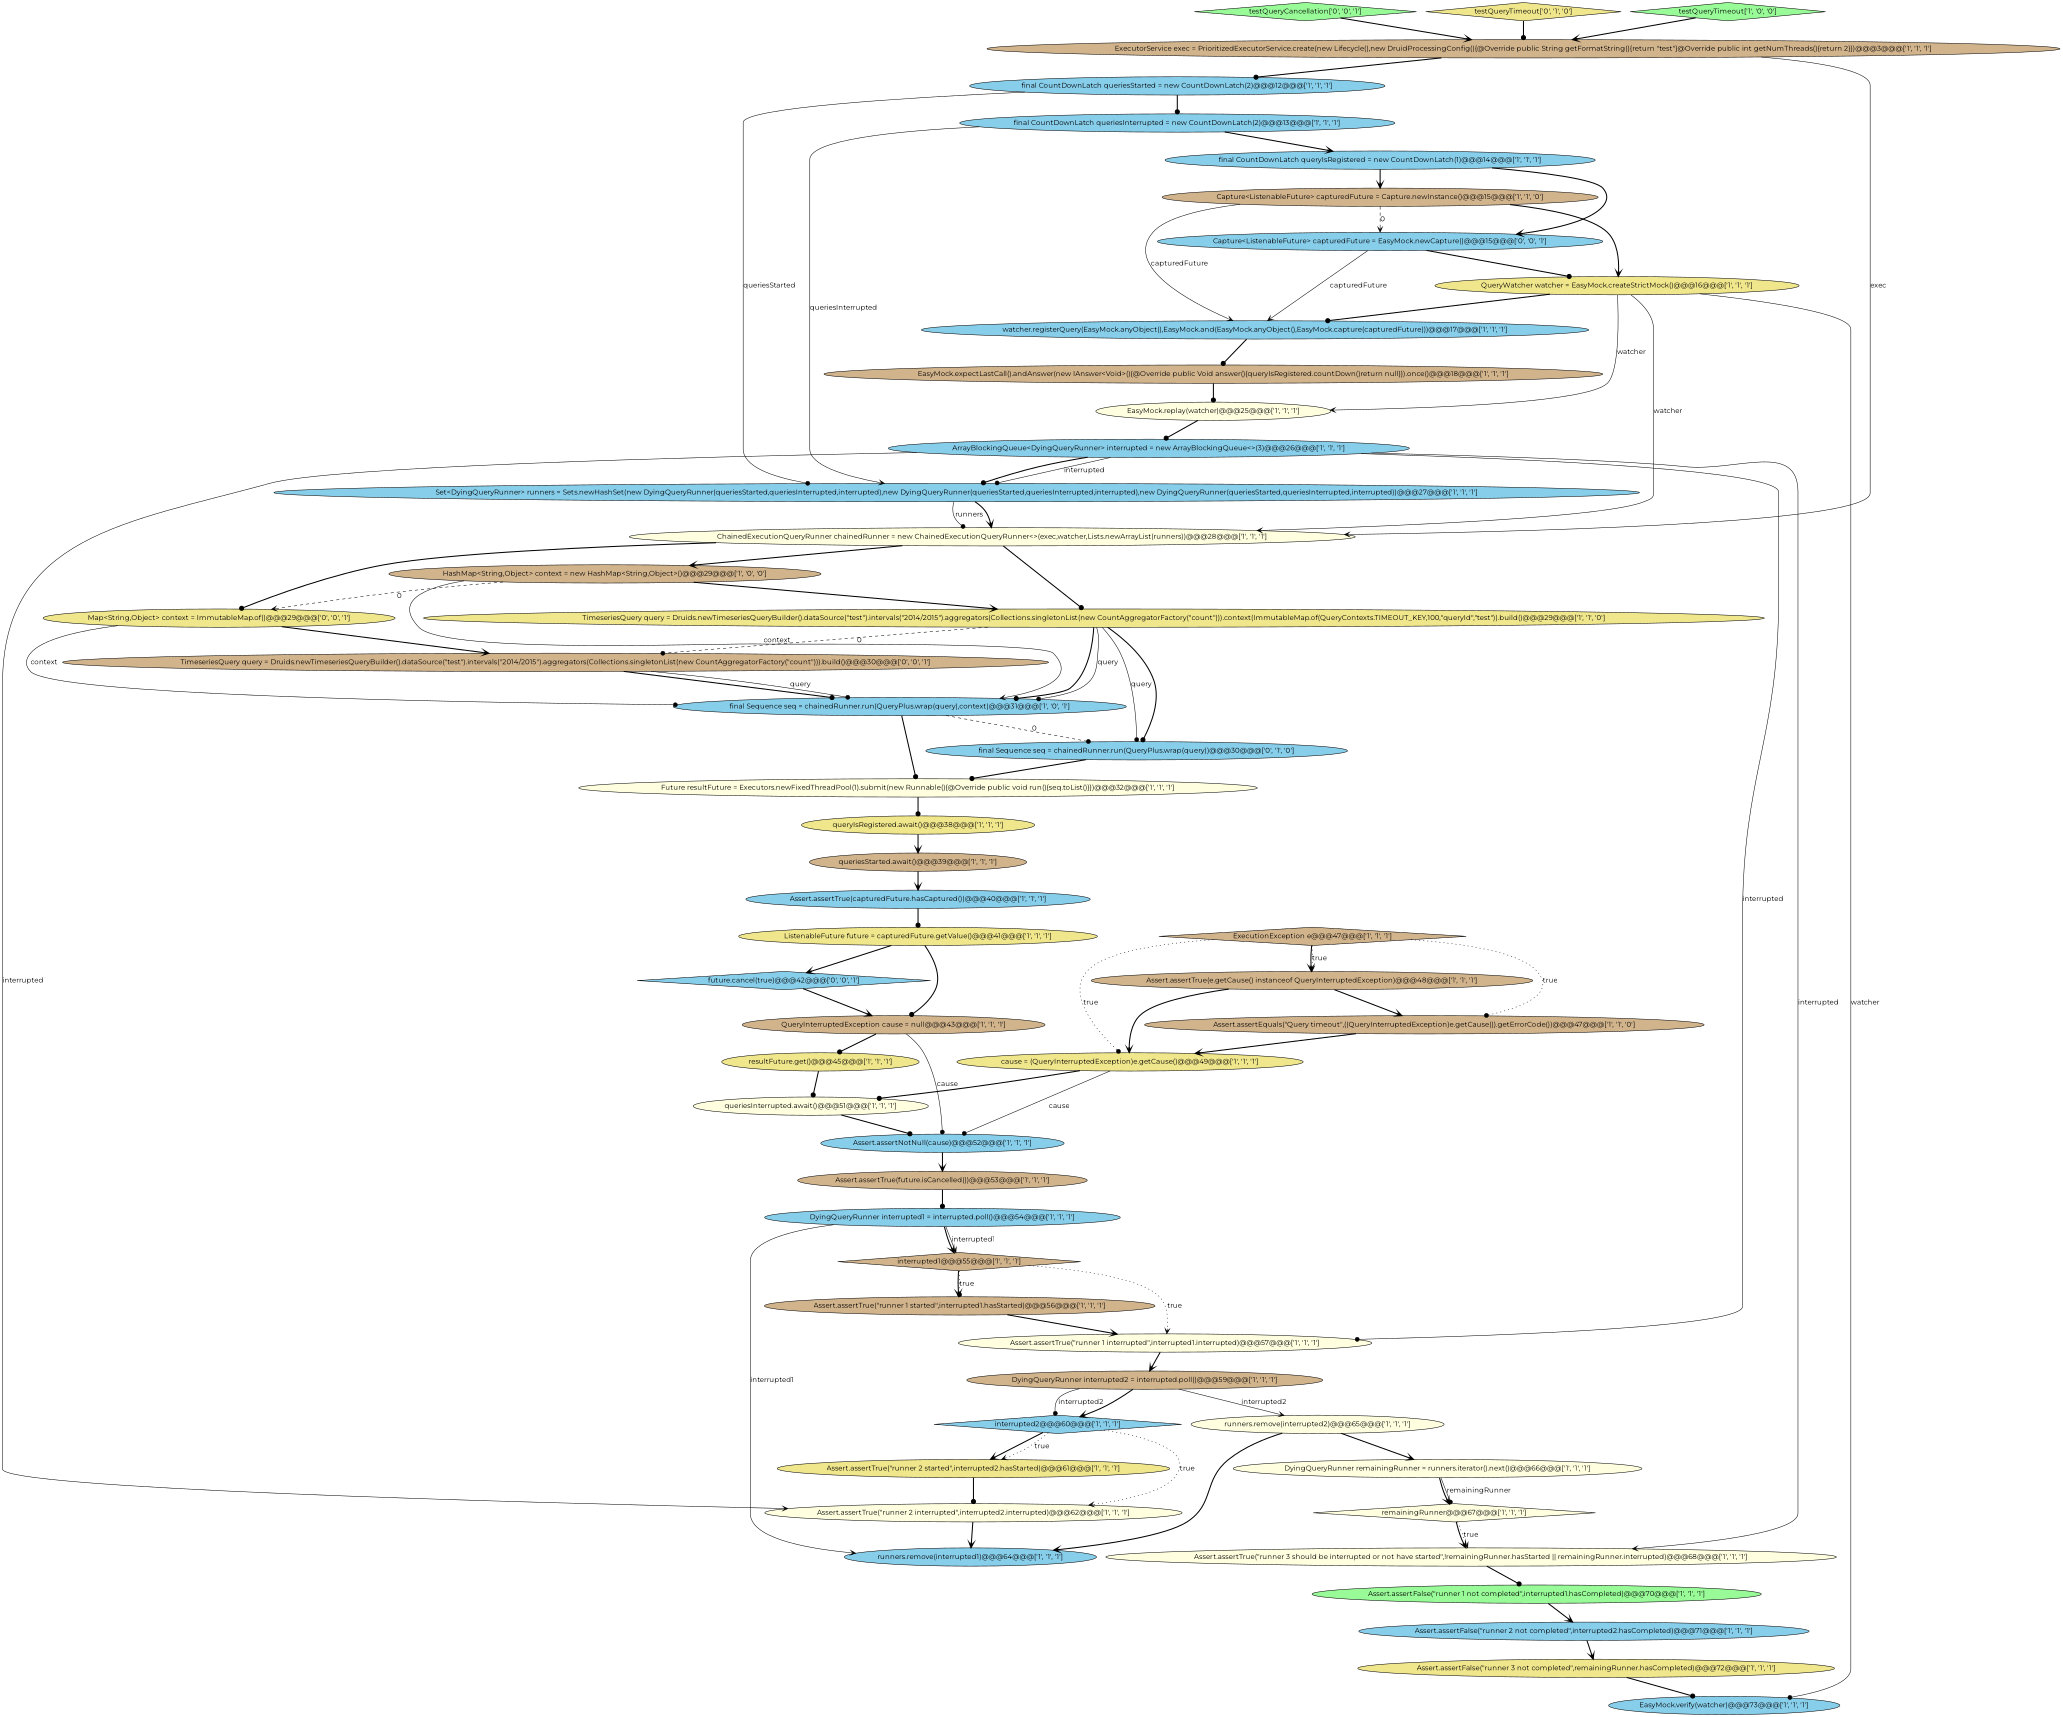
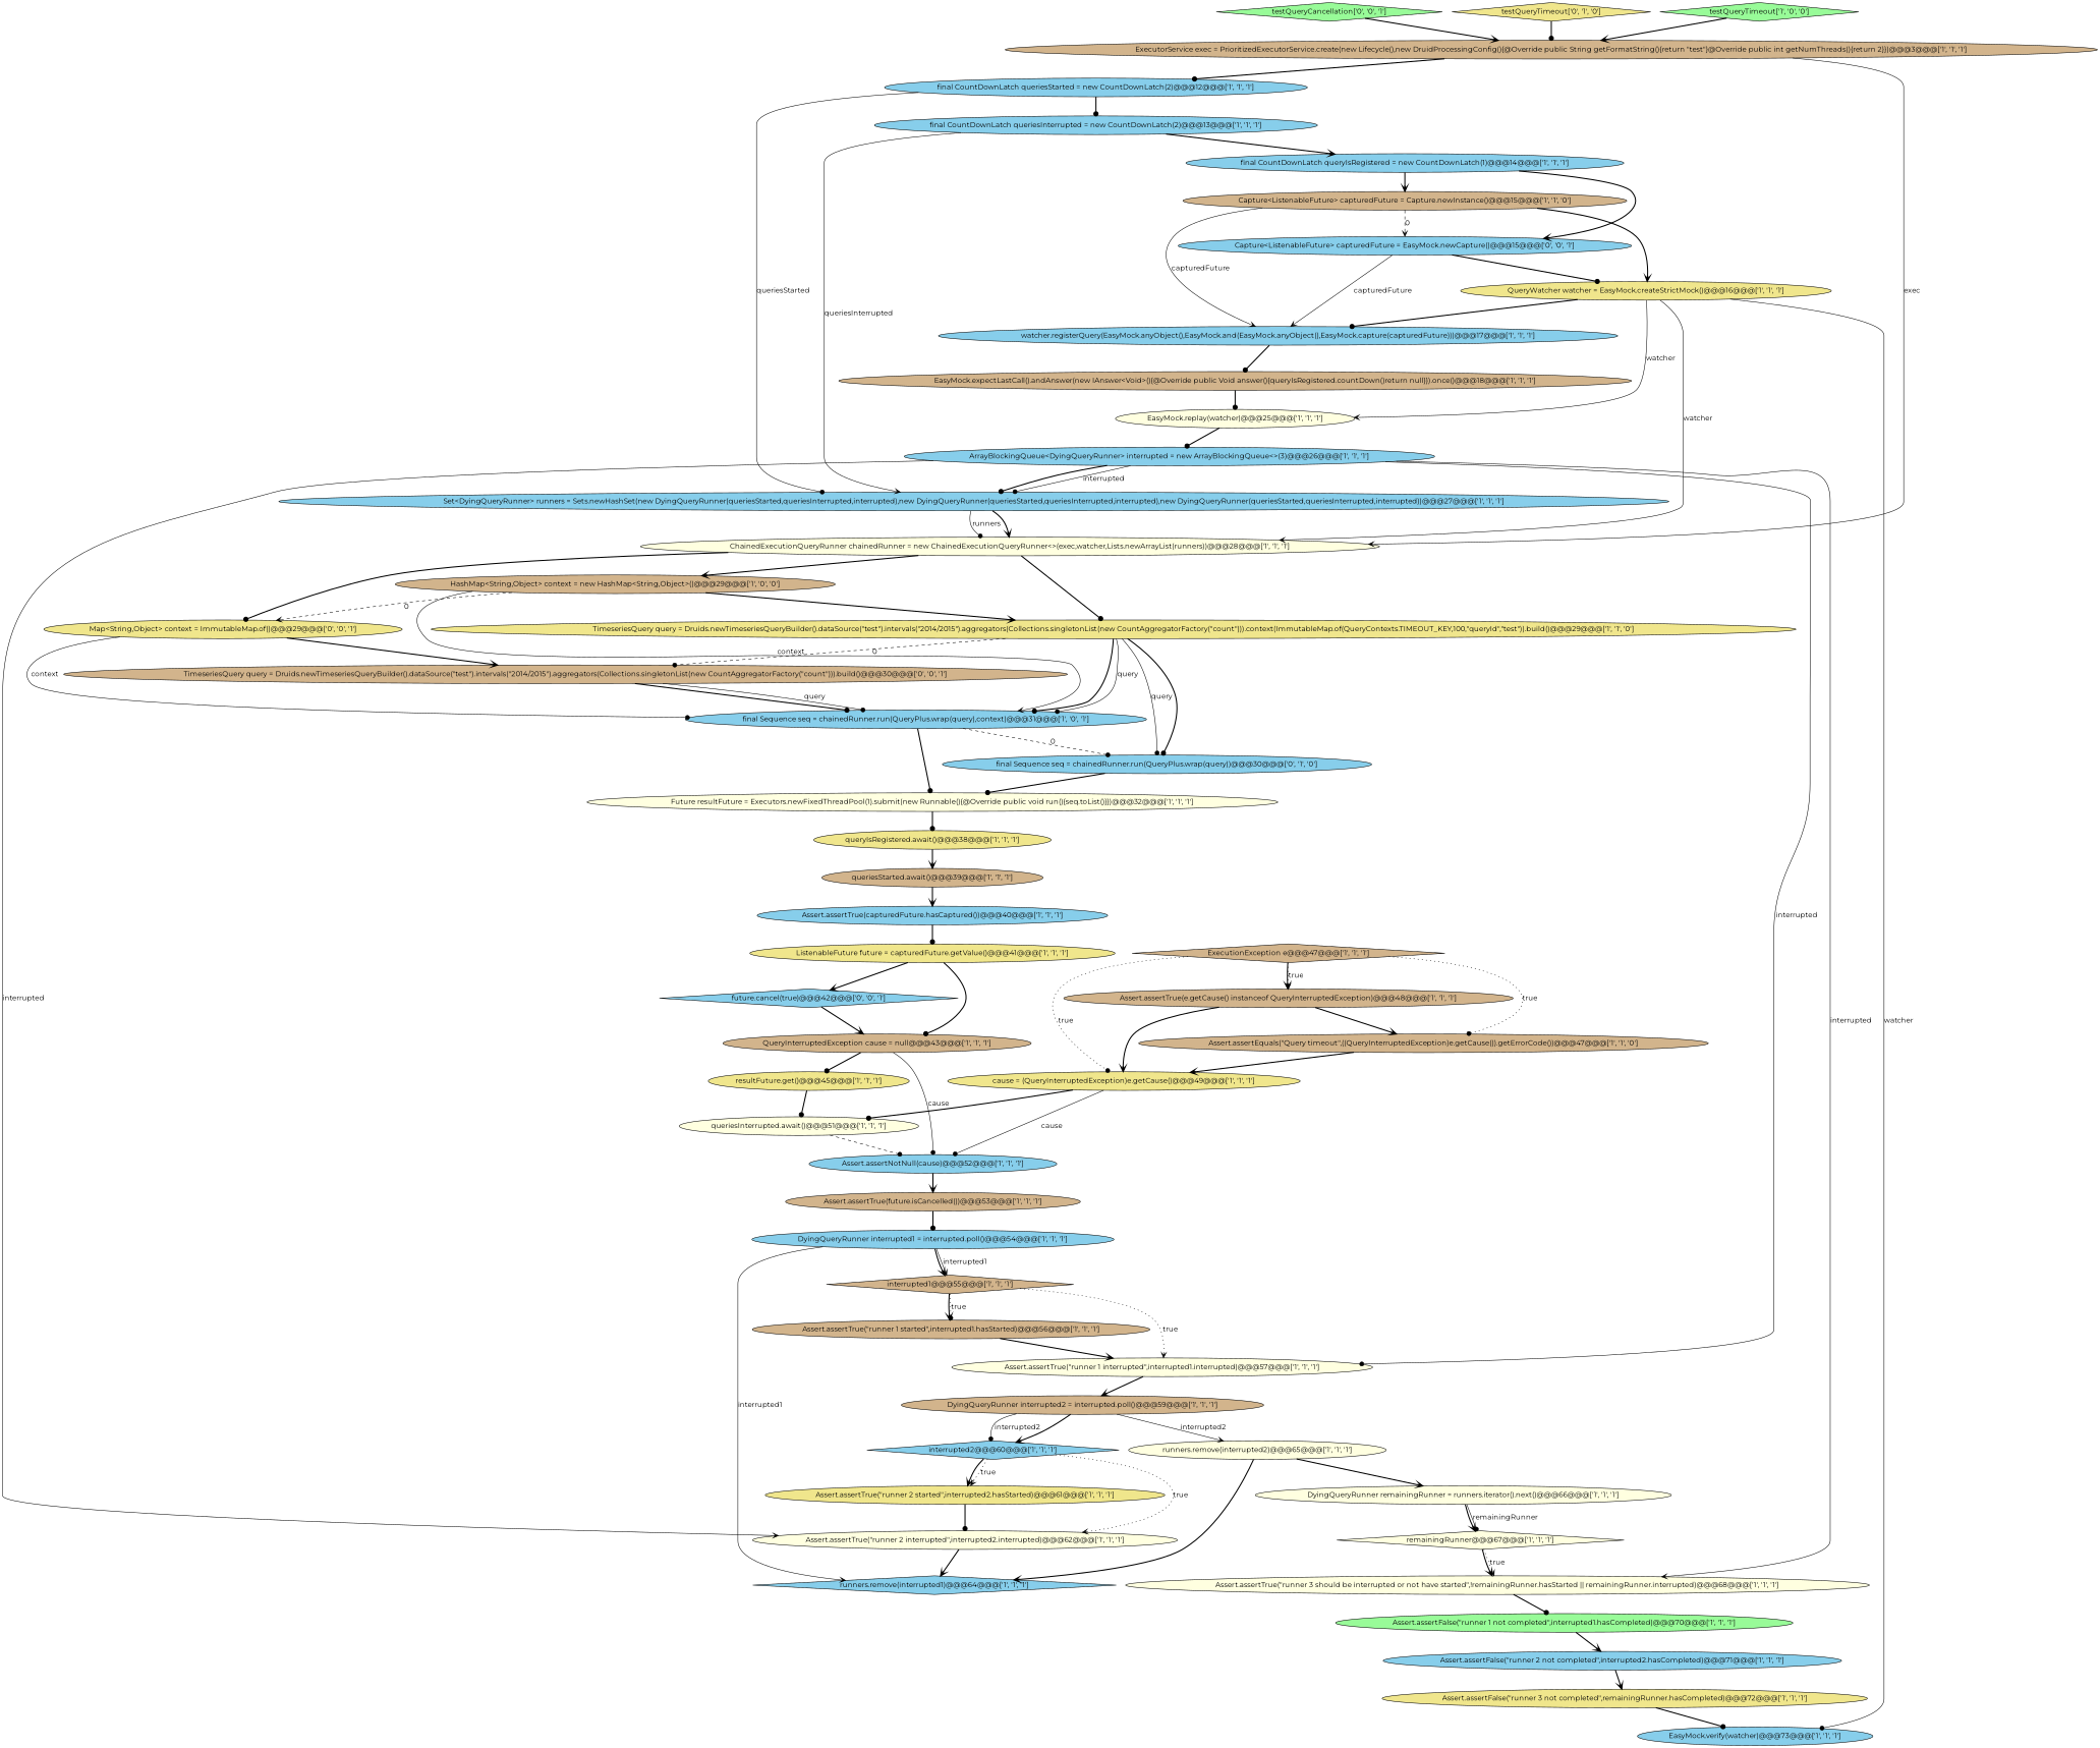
  digraph {
    fontname=Montserrat
    node [fillcolor=skyblue fontname=Montserrat shape=ellipse style=filled]
    edge [arrowhead=vee fontname=Montserrat style=bold]
    n1 [label="final Sequence seq = chainedRunner.run(QueryPlus.wrap(query),context)@@@31@@@['1', '0', '1']"]
    n2 [fillcolor=lightyellow label="Future resultFuture = Executors.newFixedThreadPool(1).submit(new Runnable(){@Override public void run(){seq.toList()}})@@@32@@@['1', '1', '1']"]
    n3 [label="final Sequence seq = chainedRunner.run(QueryPlus.wrap(query))@@@30@@@['0', '1', '0']"]
    n4 [fillcolor=khaki label="queryIsRegistered.await()@@@38@@@['1', '1', '1']"]
    n5 [fillcolor=lightyellow label="queriesInterrupted.await()@@@51@@@['1', '1', '1']"]
    n6 [label="Assert.assertNotNull(cause)@@@52@@@['1', '1', '1']"]
    n7 [fillcolor=tan label="Assert.assertTrue(future.isCancelled())@@@53@@@['1', '1', '1']"]
    n8 [fillcolor=palegreen label="Assert.assertFalse(\"runner 1 not completed\",interrupted1.hasCompleted)@@@70@@@['1', '1', '1']"]
    n9 [label="Assert.assertFalse(\"runner 2 not completed\",interrupted2.hasCompleted)@@@71@@@['1', '1', '1']"]
    n10 [fillcolor=khaki label="Assert.assertFalse(\"runner 3 not completed\",remainingRunner.hasCompleted)@@@72@@@['1', '1', '1']"]
    n11 [fillcolor=khaki label="ListenableFuture future = capturedFuture.getValue()@@@41@@@['1', '1', '1']"]
    n12 [label="future.cancel(true)@@@42@@@['0', '0', '1']" shape=diamond]
    n13 [fillcolor=tan label="QueryInterruptedException cause = null@@@43@@@['1', '1', '1']"]
    n14 [fillcolor=khaki label="resultFuture.get()@@@45@@@['1', '1', '1']"]
    n15 [label="Assert.assertTrue(capturedFuture.hasCaptured())@@@40@@@['1', '1', '1']"]
    n16 [fillcolor=tan label="interrupted1@@@55@@@['1', '1', '1']" shape=diamond]
    n17 [fillcolor=lightyellow label="Assert.assertTrue(\"runner 1 interrupted\",interrupted1.interrupted)@@@57@@@['1', '1', '1']"]
    n18 [fillcolor=tan label="Assert.assertTrue(\"runner 1 started\",interrupted1.hasStarted)@@@56@@@['1', '1', '1']"]
    n19 [fillcolor=tan label="DyingQueryRunner interrupted2 = interrupted.poll()@@@59@@@['1', '1', '1']"]
    n20 [label="EasyMock.verify(watcher)@@@73@@@['1', '1', '1']"]
    n21 [fillcolor=tan label="TimeseriesQuery query = Druids.newTimeseriesQueryBuilder().dataSource(\"test\").intervals(\"2014/2015\").aggregators(Collections.singletonList(new CountAggregatorFactory(\"count\"))).build()@@@30@@@['0', '0', '1']"]
    n22 [fillcolor=tan label="queriesStarted.await()@@@39@@@['1', '1', '1']"]
    n23 [fillcolor=lightyellow label="runners.remove(interrupted2)@@@65@@@['1', '1', '1']"]
    n24 [label="interrupted2@@@60@@@['1', '1', '1']" shape=diamond]
    n25 [fillcolor=khaki label="Map<String,Object> context = ImmutableMap.of()@@@29@@@['0', '0', '1']"]
    n26 [fillcolor=khaki label="QueryWatcher watcher = EasyMock.createStrictMock()@@@16@@@['1', '1', '1']"]
    n27 [label="watcher.registerQuery(EasyMock.anyObject(),EasyMock.and(EasyMock.anyObject(),EasyMock.capture(capturedFuture)))@@@17@@@['1', '1', '1']"]
    n28 [fillcolor=lightyellow label="ChainedExecutionQueryRunner chainedRunner = new ChainedExecutionQueryRunner<>(exec,watcher,Lists.newArrayList(runners))@@@28@@@['1', '1', '1']"]
    n29 [fillcolor=lightyellow label="EasyMock.replay(watcher)@@@25@@@['1', '1', '1']"]
    n30 [fillcolor=tan label="EasyMock.expectLastCall().andAnswer(new IAnswer<Void>(){@Override public Void answer(){queryIsRegistered.countDown()return null}}).once()@@@18@@@['1', '1', '1']"]
    n31 [fillcolor=tan label="HashMap<String,Object> context = new HashMap<String,Object>()@@@29@@@['1', '0', '0']"]
    n32 [fillcolor=khaki label="TimeseriesQuery query = Druids.newTimeseriesQueryBuilder().dataSource(\"test\").intervals(\"2014/2015\").aggregators(Collections.singletonList(new CountAggregatorFactory(\"count\"))).context(ImmutableMap.of(QueryContexts.TIMEOUT_KEY,100,\"queryId\",\"test\")).build()@@@29@@@['1', '1', '0']"]
    n33 [label="ArrayBlockingQueue<DyingQueryRunner> interrupted = new ArrayBlockingQueue<>(3)@@@26@@@['1', '1', '1']"]
    n34 [fillcolor=palegreen label="testQueryCancellation['0', '0', '1']" shape=diamond]
    n35 [fillcolor=tan label="ExecutorService exec = PrioritizedExecutorService.create(new Lifecycle(),new DruidProcessingConfig(){@Override public String getFormatString(){return \"test\"}@Override public int getNumThreads(){return 2}})@@@3@@@['1', '1', '1']"]
    n36 [label="final CountDownLatch queriesStarted = new CountDownLatch(2)@@@12@@@['1', '1', '1']"]
    n37 [fillcolor=khaki label="cause = (QueryInterruptedException)e.getCause()@@@49@@@['1', '1', '1']"]
    n38 [label="Set<DyingQueryRunner> runners = Sets.newHashSet(new DyingQueryRunner(queriesStarted,queriesInterrupted,interrupted),new DyingQueryRunner(queriesStarted,queriesInterrupted,interrupted),new DyingQueryRunner(queriesStarted,queriesInterrupted,interrupted))@@@27@@@['1', '1', '1']"]
    n39 [label="Capture<ListenableFuture> capturedFuture = EasyMock.newCapture()@@@15@@@['0', '0', '1']"]
    n40 [fillcolor=lightyellow label="Assert.assertTrue(\"runner 2 interrupted\",interrupted2.interrupted)@@@62@@@['1', '1', '1']"]
    n41 [fillcolor=lightyellow label="Assert.assertTrue(\"runner 3 should be interrupted or not have started\",!remainingRunner.hasStarted || remainingRunner.interrupted)@@@68@@@['1', '1', '1']"]
-   n42 [label="runners.remove(interrupted1)@@@64@@@['1', '1', '1']"]
+   n42 [label="runners.remove(interrupted1)@@@64@@@['1', '1', '1']" shape=diamond]
    n43 [label="final CountDownLatch queriesInterrupted = new CountDownLatch(2)@@@13@@@['1', '1', '1']"]
    n44 [label="final CountDownLatch queryIsRegistered = new CountDownLatch(1)@@@14@@@['1', '1', '1']"]
    n45 [label="DyingQueryRunner interrupted1 = interrupted.poll()@@@54@@@['1', '1', '1']"]
    n46 [fillcolor=lightyellow label="DyingQueryRunner remainingRunner = runners.iterator().next()@@@66@@@['1', '1', '1']"]
    n47 [fillcolor=lightyellow label="remainingRunner@@@67@@@['1', '1', '1']" shape=diamond]
    n48 [fillcolor=tan label="Assert.assertTrue(e.getCause() instanceof QueryInterruptedException)@@@48@@@['1', '1', '1']"]
    n49 [fillcolor=tan label="Assert.assertEquals(\"Query timeout\",((QueryInterruptedException)e.getCause()).getErrorCode())@@@47@@@['1', '1', '0']"]
    n50 [fillcolor=khaki label="Assert.assertTrue(\"runner 2 started\",interrupted2.hasStarted)@@@61@@@['1', '1', '1']"]
    n51 [fillcolor=tan label="ExecutionException e@@@47@@@['1', '1', '1']" shape=diamond]
    n52 [fillcolor=tan label="Capture<ListenableFuture> capturedFuture = Capture.newInstance()@@@15@@@['1', '1', '0']"]
    n53 [fillcolor=khaki label="testQueryTimeout['0', '1', '0']" shape=diamond]
    n54 [fillcolor=palegreen label="testQueryTimeout['1', '0', '0']" shape=diamond]
    n1 -> n2 [arrowhead=dot]
    n1 -> n3 [arrowhead=dot label=0 style=dashed]
    n2 -> n4 [arrowhead=dot]
    n3 -> n2 [arrowhead=dot]
    n4 -> n22
-   n5 -> n6 [arrowhead=dot]
+   n5 -> n6 [arrowhead=dot style=dashed]
    n6 -> n7
    n7 -> n45 [arrowhead=dot]
    n8 -> n9
    n9 -> n10
    n10 -> n20 [arrowhead=dot]
    n11 -> n12
    n11 -> n13 [arrowhead=dot]
    n12 -> n13
    n13 -> n6 [arrowhead=dot label=cause style=solid]
    n13 -> n14 [arrowhead=dot]
    n14 -> n5 [arrowhead=dot]
    n15 -> n11 [arrowhead=dot]
    n16 -> n17 [label=true style=dotted]
    n16 -> n18
    n16 -> n18 [arrowhead=dot label=true style=dotted]
    n17 -> n19
    n18 -> n17
    n19 -> n23 [label=interrupted2 style=solid]
    n19 -> n24
    n19 -> n24 [arrowhead=dot label=interrupted2 style=solid]
    n21 -> n1 [arrowhead=dot]
    n21 -> n1 [arrowhead=dot label=query style=solid]
    n22 -> n15
    n23 -> n42
    n23 -> n46
    n24 -> n40 [label=true style=dotted]
    n24 -> n50
    n24 -> n50 [label=true style=dotted]
    n25 -> n1 [arrowhead=dot label=context style=solid]
    n25 -> n21
    n26 -> n20 [arrowhead=dot label=watcher style=solid]
    n26 -> n27 [arrowhead=dot]
    n26 -> n28 [label=watcher style=solid]
    n26 -> n29 [label=watcher style=solid]
    n27 -> n30 [arrowhead=dot]
    n28 -> n25 [arrowhead=dot]
    n28 -> n31
    n28 -> n32 [arrowhead=dot]
    n29 -> n33 [arrowhead=dot]
    n30 -> n29 [arrowhead=dot]
    n31 -> n1 [label=context style=solid]
    n31 -> n25 [label=0 style=dashed]
    n31 -> n32
    n32 -> n1 [arrowhead=dot]
    n32 -> n1 [arrowhead=dot label=query style=solid]
    n32 -> n3 [arrowhead=dot label=query style=solid]
    n32 -> n3 [arrowhead=dot]
    n32 -> n21 [arrowhead=dot label=0 style=dashed]
    n33 -> n17 [arrowhead=dot label=interrupted style=solid]
    n33 -> n38 [arrowhead=dot label=interrupted style=solid]
    n33 -> n38 [arrowhead=dot]
    n33 -> n40 [label=interrupted style=solid]
    n33 -> n41 [label=interrupted style=solid]
    n34 -> n35
    n35 -> n28 [label=exec style=solid]
    n35 -> n36 [arrowhead=dot]
    n36 -> n38 [arrowhead=dot label=queriesStarted style=solid]
    n36 -> n43 [arrowhead=dot]
    n37 -> n5 [arrowhead=dot]
    n37 -> n6 [arrowhead=dot label=cause style=solid]
    n38 -> n28
    n38 -> n28 [arrowhead=dot label=runners style=solid]
    n39 -> n26 [arrowhead=dot]
    n39 -> n27 [label=capturedFuture style=solid]
    n40 -> n42
    n41 -> n8 [arrowhead=dot]
    n43 -> n38 [label=queriesInterrupted style=solid]
    n43 -> n44
    n44 -> n39
    n44 -> n52
    n45 -> n16 [label=interrupted1 style=solid]
    n45 -> n16
    n45 -> n42 [label=interrupted1 style=solid]
    n46 -> n47 [arrowhead=dot label=remainingRunner style=solid]
    n46 -> n47
    n47 -> n41 [label=true style=dotted]
    n47 -> n41
    n48 -> n37
    n48 -> n49
    n49 -> n37
    n50 -> n40 [arrowhead=dot]
    n51 -> n37 [arrowhead=dot label=true style=dotted]
    n51 -> n48 [label=true style=dotted]
    n51 -> n48
    n51 -> n49 [arrowhead=dot label=true style=dotted]
    n52 -> n26
    n52 -> n27 [label=capturedFuture style=solid]
    n52 -> n39 [label=0 style=dashed]
    n53 -> n35 [arrowhead=dot]
    n54 -> n35
  }
